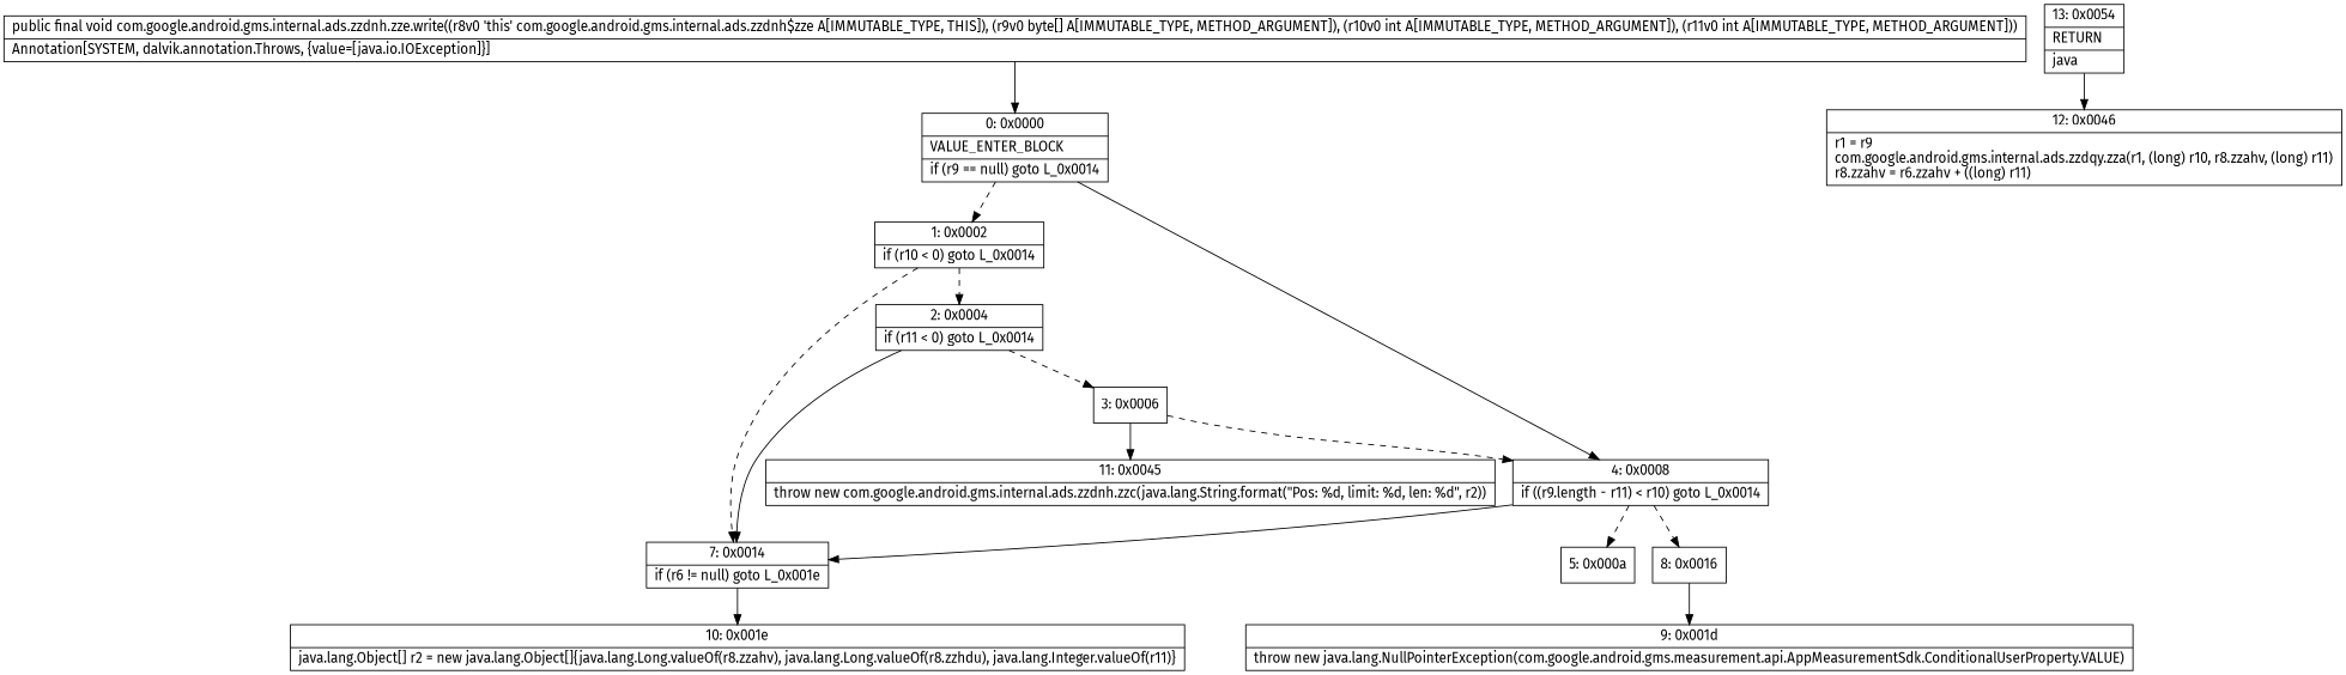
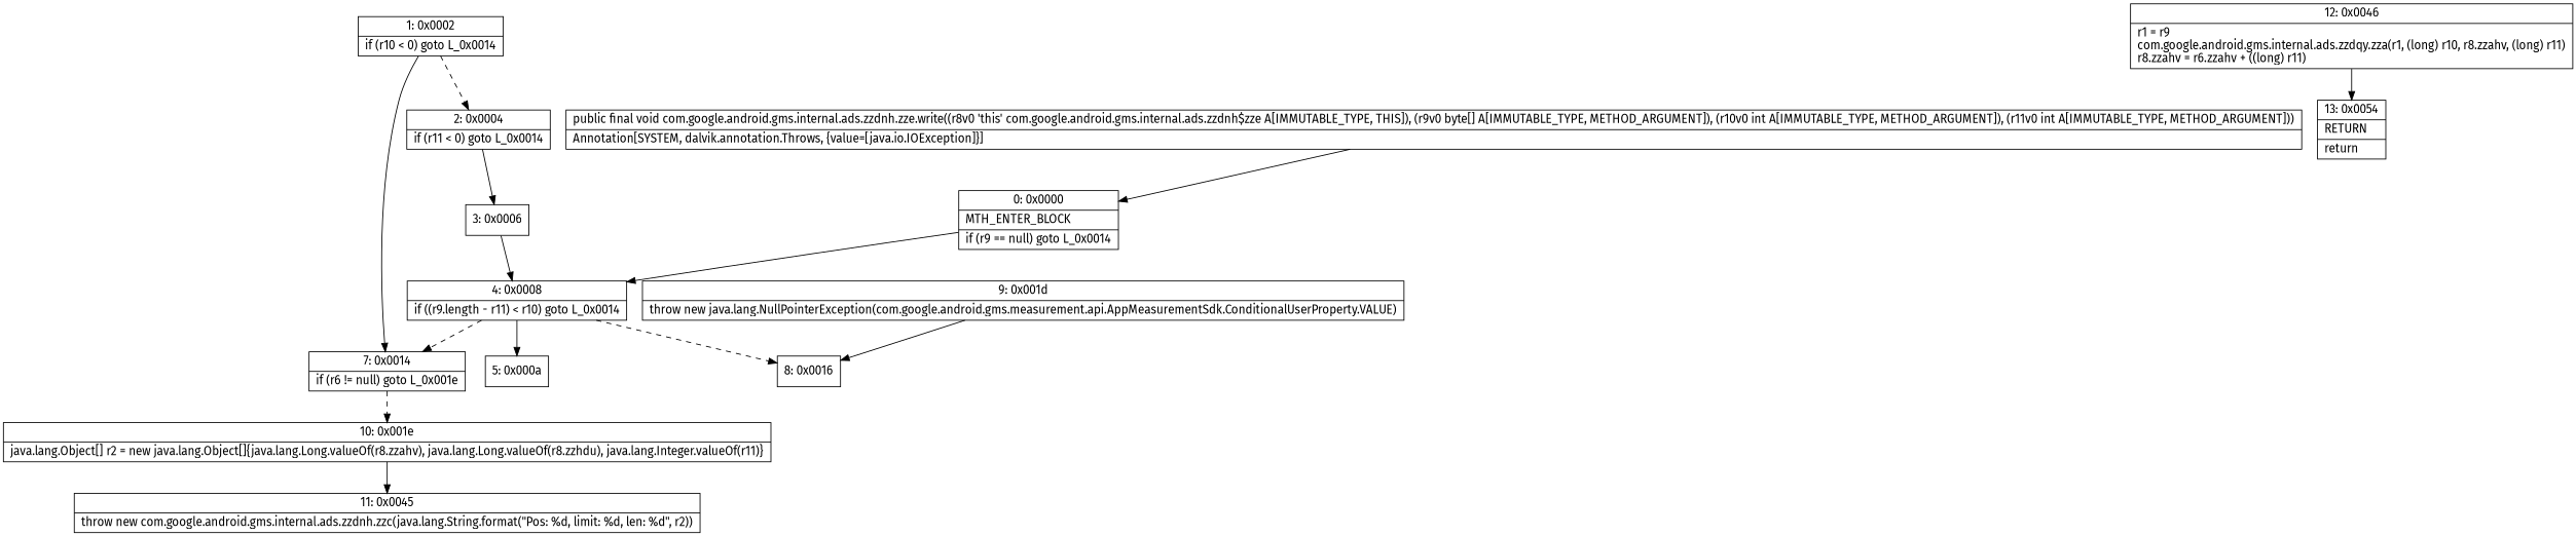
  digraph {
    fontname="Fira Sans"
    node [fontname="Fira Sans" shape=record]
    edge [fontname="Fira Sans"]
-   n1 [label="{0\:\ 0x0000|VALUE_ENTER_BLOCK\l|if (r9 == null) goto L_0x0014\l}"]
+   n1 [label="{0\:\ 0x0000|MTH_ENTER_BLOCK\l|if (r9 == null) goto L_0x0014\l}"]
    n2 [label="{1\:\ 0x0002|if (r10 \< 0) goto L_0x0014\l}"]
    n3 [label="{4\:\ 0x0008|if ((r9.length \- r11) \< r10) goto L_0x0014\l}"]
    n4 [label="{7\:\ 0x0014|if (r6 != null) goto L_0x001e\l}"]
    n5 [label="{2\:\ 0x0004|if (r11 \< 0) goto L_0x0014\l}"]
    n6 [label="{10\:\ 0x001e|java.lang.Object[] r2 = new java.lang.Object[]\{java.lang.Long.valueOf(r8.zzahv), java.lang.Long.valueOf(r8.zzhdu), java.lang.Integer.valueOf(r11)\}\l}"]
    n7 [label="{3\:\ 0x0006}"]
    n8 [label="{5\:\ 0x000a}"]
    n9 [label="{8\:\ 0x0016}"]
    n10 [label="{12\:\ 0x0046|r1 = r9\lcom.google.android.gms.internal.ads.zzdqy.zza(r1, (long) r10, r8.zzahv, (long) r11)\lr8.zzahv = r6.zzahv + ((long) r11)\l}"]
-   n11 [label="{13\:\ 0x0054|RETURN\l|java\l}"]
+   n11 [label="{13\:\ 0x0054|RETURN\l|return\l}"]
    n12 [label="{9\:\ 0x001d|throw new java.lang.NullPointerException(com.google.android.gms.measurement.api.AppMeasurementSdk.ConditionalUserProperty.VALUE)\l}"]
    n13 [label="{11\:\ 0x0045|throw new com.google.android.gms.internal.ads.zzdnh.zzc(java.lang.String.format(\"Pos: %d, limit: %d, len: %d\", r2))\l}"]
    n14 [label="{public final void com.google.android.gms.internal.ads.zzdnh.zze.write((r8v0 'this' com.google.android.gms.internal.ads.zzdnh$zze A[IMMUTABLE_TYPE, THIS]), (r9v0 byte[] A[IMMUTABLE_TYPE, METHOD_ARGUMENT]), (r10v0 int A[IMMUTABLE_TYPE, METHOD_ARGUMENT]), (r11v0 int A[IMMUTABLE_TYPE, METHOD_ARGUMENT]))  | Annotation[SYSTEM, dalvik.annotation.Throws, \{value=[java.io.IOException]\}]\l}"]
-   n1 -> n2 [style=dashed]
    n1 -> n3
-   n2 -> n4 [style=dashed]
+   n2 -> n4
    n2 -> n5 [style=dashed]
-   n3 -> n4
-   n3 -> n8 [style=dashed]
+   n3 -> n4 [style=dashed]
+   n3 -> n8 [style=solid]
    n3 -> n9 [style=dashed]
-   n4 -> n6
-   n5 -> n4
-   n5 -> n7 [style=dashed]
-   n7 -> n13
-   n7 -> n3 [style=dashed]
-   n9 -> n12
-   n11 -> n10
+   n4 -> n6 [style=dashed]
+   n5 -> n7 [style=solid]
+   n6 -> n13
+   n7 -> n3
+   n12 -> n9
+   n10 -> n11
    n14 -> n1
  }
